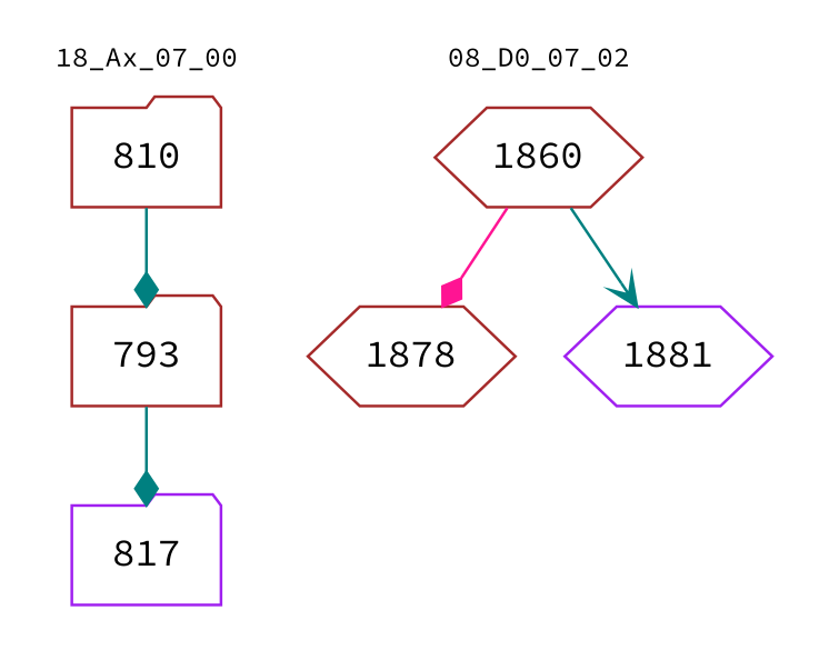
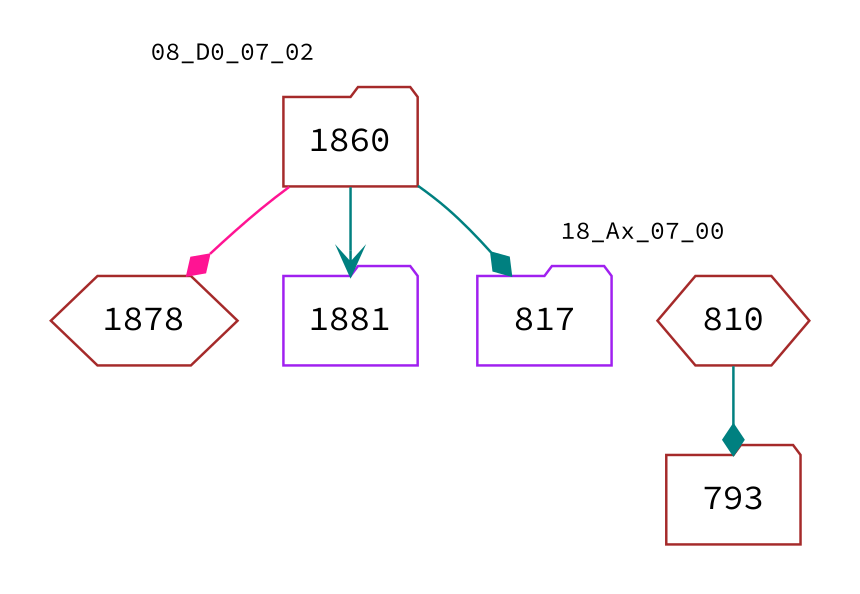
  digraph {
    fontname="Source Code Pro"
    node [color=brown fontname="Source Code Pro" shape=hexagon]
    edge [arrowhead=diamond color=teal fontname="Source Code Pro"]
-   n1 [label=810 shape=folder]
+   n1 [label=810]
    n2 [label=793 shape=folder]
    n3 [color=purple label=817 shape=folder]
    n4 [label=1878]
-   n5 [label=1860]
-   n6 [color=purple label=1881]
+   n5 [label=1860 shape=folder]
+   n6 [color=purple label=1881 shape=folder]
    subgraph cluster_1 {
      color=white
      fontsize=10
      label="18_Ax_07_00"
      n1
      n2
      n3
    }
    subgraph cluster_2 {
      color=white
      fontsize=10
      label="08_D0_07_02"
      n4
      n5
      n6
    }
    n1 -> n2
-   n2 -> n3
+   n5 -> n3
    n5 -> n4 [color=deeppink]
    n5 -> n6 [arrowhead=vee]
  }
